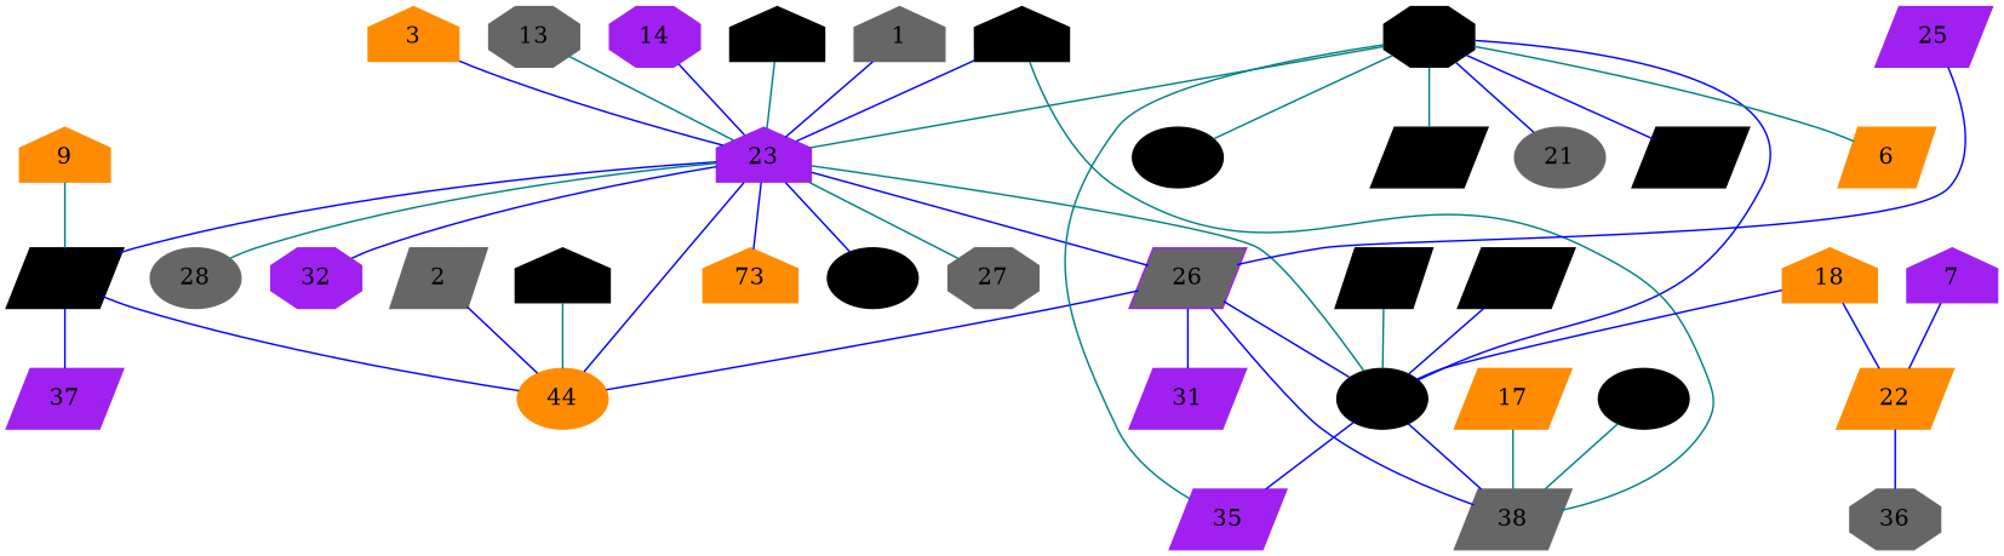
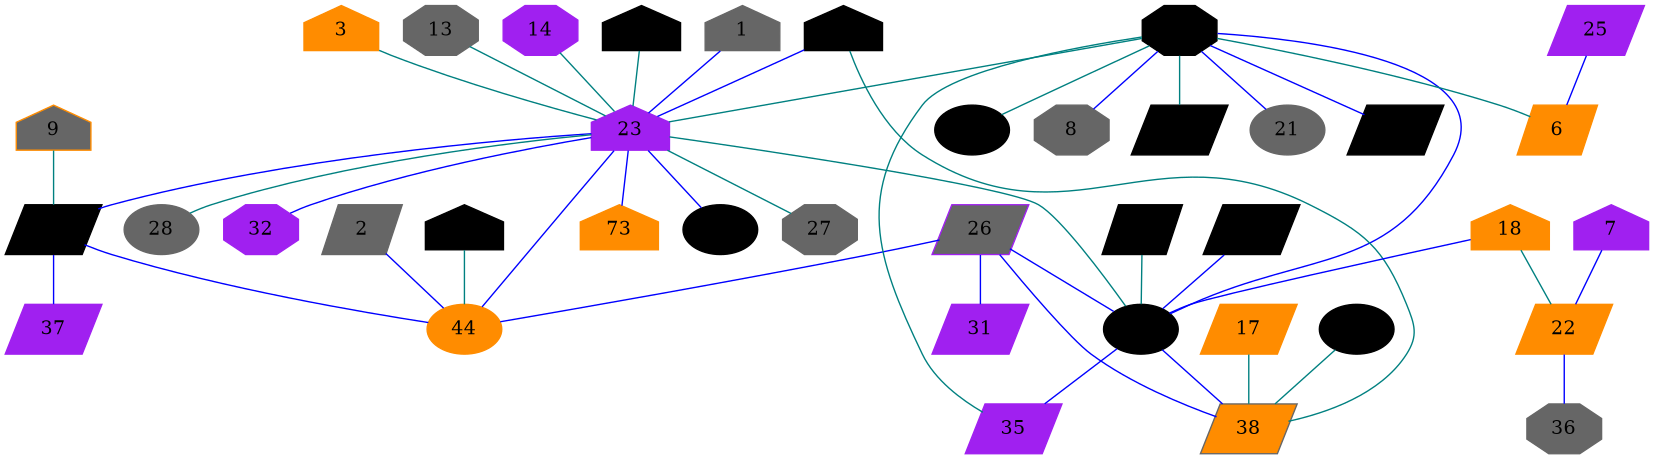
  graph {
    node [color=black shape=parallelogram style=filled]
    edge [color=blue weight=1.0]
    1 [color=gray40 shape=house]
    23 [color=purple shape=house]
    n3 [color=darkorange label=44 shape=ellipse]
    30 [shape=ellipse]
    24
    26 [color=purple fillcolor=gray40]
    27 [color=gray40 shape=octagon]
    28 [color=gray40 shape=ellipse]
    32 [color=purple shape=octagon]
    n10 [color=darkorange label=73 shape=house]
    39 [shape=ellipse]
    2 [color=gray40]
    3 [color=darkorange shape=house]
    4 [shape=octagon]
    6 [color=darkorange]
+   8 [color=gray40 shape=octagon]
    16
    21 [color=gray40 shape=ellipse]
    29
    35 [color=purple]
    40 [shape=ellipse]
-   38 [color=gray40]
+   38 [color=gray40 fillcolor=darkorange]
    5
    7 [color=purple shape=house]
    22 [color=darkorange]
    36 [color=gray40 shape=octagon]
-   9 [color=darkorange shape=house]
+   9 [color=darkorange shape=house fillcolor=gray40]
    37 [color=purple]
    10 [shape=house]
    11
    12 [shape=house]
    13 [color=gray40 shape=octagon]
    14 [color=purple shape=octagon]
    15 [shape=house]
    17 [color=darkorange]
    18 [color=darkorange shape=house]
    20 [shape=ellipse]
    31 [color=purple]
    25 [color=purple]
    1 -- 23
    23 -- n3
    23 -- 30 [color=teal]
    23 -- 24
-   23 -- 26
    23 -- 27 [color=teal]
    23 -- 28 [color=teal]
    23 -- 32
    23 -- n10
    23 -- 39
    30 -- 35
    30 -- 38
    24 -- n3
    24 -- 37
    26 -- n3
    26 -- 30
    26 -- 38
    26 -- 31
    2 -- n3
-   3 -- 23
+   3 -- 23 [color=teal]
    4 -- 23 [color=teal]
    4 -- 30
    4 -- 6 [color=teal]
+   4 -- 8
    4 -- 16 [color=teal]
    4 -- 21
    4 -- 29
    4 -- 35 [color=teal]
    4 -- 40 [color=teal]
    5 -- 30 [color=teal]
    7 -- 22
    22 -- 36
    9 -- 24 [color=teal]
    10 -- n3 [color=teal]
    11 -- 30
    12 -- 23
    12 -- 38 [color=teal]
    13 -- 23 [color=teal]
-   14 -- 23
+   14 -- 23 [color=teal]
    15 -- 23 [color=teal]
    17 -- 38 [color=teal]
    18 -- 30
-   18 -- 22
+   18 -- 22 [color=teal]
    20 -- 38 [color=teal]
-   25 -- 26
+   25 -- 6
  }
